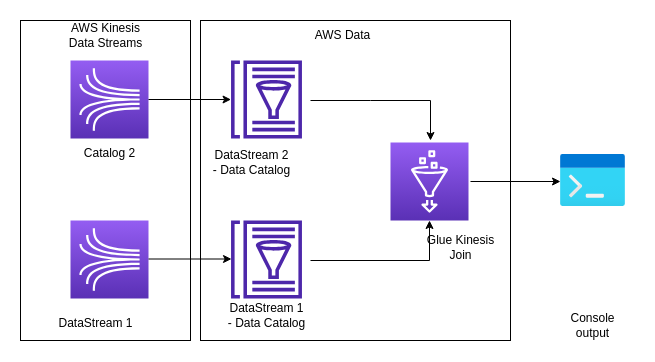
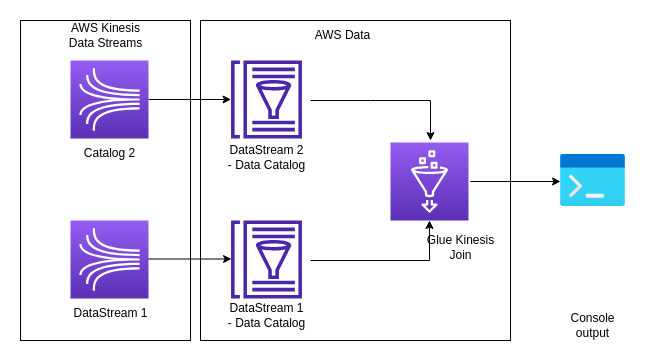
  <mxCell id="0" />
  <mxCell id="1" parent="0" />
  <mxCell id="2" value="" style="rounded=0;whiteSpace=wrap;html=1;" vertex="1" parent="1"><mxGeometry x="20" y="20" width="170" height="320" as="geometry" /></mxCell>
  <mxCell id="3" value="" style="rounded=0;whiteSpace=wrap;html=1;" parent="1" vertex="1"><mxGeometry x="200" y="20" width="310" height="320" as="geometry" /></mxCell>
  <mxCell id="4" value="" style="sketch=0;points=[[0,0,0],[0.25,0,0],[0.5,0,0],[0.75,0,0],[1,0,0],[0,1,0],[0.25,1,0],[0.5,1,0],[0.75,1,0],[1,1,0],[0,0.25,0],[0,0.5,0],[0,0.75,0],[1,0.25,0],[1,0.5,0],[1,0.75,0]];outlineConnect=0;fontColor=#232F3E;gradientColor=#945DF2;gradientDirection=north;fillColor=#5A30B5;strokeColor=#ffffff;dashed=0;verticalLabelPosition=bottom;verticalAlign=top;align=center;html=1;fontSize=12;fontStyle=0;aspect=fixed;shape=mxgraph.aws4.resourceIcon;resIcon=mxgraph.aws4.kinesis;" parent="1" vertex="1"><mxGeometry x="70" y="60" width="78" height="78" as="geometry" /></mxCell>
  <mxCell id="5" value="" style="sketch=0;points=[[0,0,0],[0.25,0,0],[0.5,0,0],[0.75,0,0],[1,0,0],[0,1,0],[0.25,1,0],[0.5,1,0],[0.75,1,0],[1,1,0],[0,0.25,0],[0,0.5,0],[0,0.75,0],[1,0.25,0],[1,0.5,0],[1,0.75,0]];outlineConnect=0;fontColor=#232F3E;gradientColor=#945DF2;gradientDirection=north;fillColor=#5A30B5;strokeColor=#ffffff;dashed=0;verticalLabelPosition=bottom;verticalAlign=top;align=center;html=1;fontSize=12;fontStyle=0;aspect=fixed;shape=mxgraph.aws4.resourceIcon;resIcon=mxgraph.aws4.kinesis;" parent="1" vertex="1"><mxGeometry x="70" y="220" width="78" height="78" as="geometry" /></mxCell>
  <mxCell id="6" value="" style="sketch=0;outlineConnect=0;fontColor=#232F3E;gradientColor=none;fillColor=#4D27AA;strokeColor=none;dashed=0;verticalLabelPosition=bottom;verticalAlign=top;align=center;html=1;fontSize=12;fontStyle=0;aspect=fixed;pointerEvents=1;shape=mxgraph.aws4.glue_data_catalog;" parent="1" vertex="1"><mxGeometry x="230" y="60" width="72" height="78" as="geometry" /></mxCell>
  <mxCell id="7" value="" style="sketch=0;outlineConnect=0;fontColor=#232F3E;gradientColor=none;fillColor=#4D27AA;strokeColor=none;dashed=0;verticalLabelPosition=bottom;verticalAlign=top;align=center;html=1;fontSize=12;fontStyle=0;aspect=fixed;pointerEvents=1;shape=mxgraph.aws4.glue_data_catalog;" parent="1" vertex="1"><mxGeometry x="230" y="220" width="72" height="78" as="geometry" /></mxCell>
  <mxCell id="8" value="" style="sketch=0;points=[[0,0,0],[0.25,0,0],[0.5,0,0],[0.75,0,0],[1,0,0],[0,1,0],[0.25,1,0],[0.5,1,0],[0.75,1,0],[1,1,0],[0,0.25,0],[0,0.5,0],[0,0.75,0],[1,0.25,0],[1,0.5,0],[1,0.75,0]];outlineConnect=0;fontColor=#232F3E;gradientColor=#945DF2;gradientDirection=north;fillColor=#5A30B5;strokeColor=#ffffff;dashed=0;verticalLabelPosition=bottom;verticalAlign=top;align=center;html=1;fontSize=12;fontStyle=0;aspect=fixed;shape=mxgraph.aws4.resourceIcon;resIcon=mxgraph.aws4.glue;" parent="1" vertex="1"><mxGeometry x="390" y="142" width="78" height="78" as="geometry" /></mxCell>
  <mxCell id="9" value="" style="endArrow=classic;html=1;rounded=0;exitX=1;exitY=0.5;exitDx=0;exitDy=0;exitPerimeter=0;" parent="1" source="4" target="6" edge="1"><mxGeometry width="50" height="50" relative="1" as="geometry"><mxPoint x="340" y="280" as="sourcePoint" /><mxPoint x="390" y="230" as="targetPoint" /></mxGeometry></mxCell>
  <mxCell id="10" value="" style="endArrow=classic;html=1;rounded=0;" parent="1" edge="1"><mxGeometry width="50" height="50" relative="1" as="geometry"><mxPoint x="310" y="100" as="sourcePoint" /><mxPoint x="430" y="140" as="targetPoint" /><Array as="points"><mxPoint x="370" y="100" /><mxPoint x="430" y="100" /></Array></mxGeometry></mxCell>
  <mxCell id="11" value="" style="endArrow=classic;html=1;rounded=0;exitX=1;exitY=0.5;exitDx=0;exitDy=0;exitPerimeter=0;" parent="1" edge="1"><mxGeometry width="50" height="50" relative="1" as="geometry"><mxPoint x="148" y="258.5" as="sourcePoint" /><mxPoint x="231" y="258.5" as="targetPoint" /></mxGeometry></mxCell>
  <mxCell id="12" value="" style="endArrow=classic;html=1;rounded=0;entryX=0.5;entryY=1;entryDx=0;entryDy=0;entryPerimeter=0;" parent="1" target="8" edge="1"><mxGeometry width="50" height="50" relative="1" as="geometry"><mxPoint x="310" y="260" as="sourcePoint" /><mxPoint x="390" y="230" as="targetPoint" /><Array as="points"><mxPoint x="429" y="260" /></Array></mxGeometry></mxCell>
  <mxCell id="13" value="" style="endArrow=classic;html=1;rounded=0;entryX=0;entryY=0.5;entryDx=0;entryDy=0;" parent="1" edge="1"><mxGeometry width="50" height="50" relative="1" as="geometry"><mxPoint x="470" y="181" as="sourcePoint" /><mxPoint x="560" y="181" as="targetPoint" /></mxGeometry></mxCell>
- <mxCell id="14" value="DataStream 1" style="text;html=1;strokeColor=none;fillColor=none;align=center;verticalAlign=middle;whiteSpace=wrap;rounded=0;" parent="1" vertex="1"><mxGeometry x="55" y="308" width="81" height="30" as="geometry" /></mxCell>
+ <mxCell id="14" value="DataStream 1" style="text;html=1;strokeColor=none;fillColor=none;align=center;verticalAlign=middle;whiteSpace=wrap;rounded=0;" parent="1" vertex="1"><mxGeometry x="70" y="298" width="81" height="30" as="geometry" /></mxCell>
  <mxCell id="15" value="Catalog 2" style="text;html=1;strokeColor=none;fillColor=none;align=center;verticalAlign=middle;whiteSpace=wrap;rounded=0;" parent="1" vertex="1"><mxGeometry x="68.5" y="138" width="81" height="30" as="geometry" /></mxCell>
- <mxCell id="16" value="DataStream 2 - Data Catalog" style="text;html=1;strokeColor=none;fillColor=none;align=center;verticalAlign=middle;whiteSpace=wrap;rounded=0;" parent="1" vertex="1"><mxGeometry x="210.5" y="147" width="81" height="30" as="geometry" /></mxCell>
+ <mxCell id="16" value="DataStream 2 - Data Catalog" style="text;html=1;strokeColor=none;fillColor=none;align=center;verticalAlign=middle;whiteSpace=wrap;rounded=0;" parent="1" vertex="1"><mxGeometry x="225.5" y="142" width="81" height="30" as="geometry" /></mxCell>
  <mxCell id="17" value="DataStream 1 - Data Catalog" style="text;html=1;strokeColor=none;fillColor=none;align=center;verticalAlign=middle;whiteSpace=wrap;rounded=0;" parent="1" vertex="1"><mxGeometry x="225.5" y="300" width="81" height="30" as="geometry" /></mxCell>
  <mxCell id="18" value="Glue Kinesis Join" style="text;html=1;strokeColor=none;fillColor=none;align=center;verticalAlign=middle;whiteSpace=wrap;rounded=0;" parent="1" vertex="1"><mxGeometry x="420" y="232" width="81" height="30" as="geometry" /></mxCell>
  <mxCell id="19" value="AWS Data" style="text;html=1;strokeColor=none;fillColor=none;align=center;verticalAlign=middle;whiteSpace=wrap;rounded=0;" parent="1" vertex="1"><mxGeometry x="302" y="20" width="81" height="30" as="geometry" /></mxCell>
  <mxCell id="20" value="AWS Kinesis Data Streams" style="text;html=1;strokeColor=none;fillColor=none;align=center;verticalAlign=middle;whiteSpace=wrap;rounded=0;" vertex="1" parent="1"><mxGeometry x="64.5" y="20" width="81" height="30" as="geometry" /></mxCell>
  <mxCell id="21" value="" style="image;aspect=fixed;html=1;points=[];align=center;fontSize=12;image=img/lib/azure2/general/Dev_Console.svg;" vertex="1" parent="1"><mxGeometry x="560" y="154" width="65" height="52" as="geometry" /></mxCell>
  <mxCell id="22" value="Console output" style="text;html=1;strokeColor=none;fillColor=none;align=center;verticalAlign=middle;whiteSpace=wrap;rounded=0;" vertex="1" parent="1"><mxGeometry x="552" y="310" width="81" height="30" as="geometry" /></mxCell>
